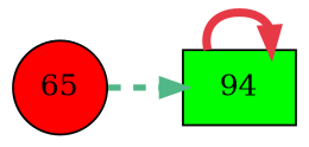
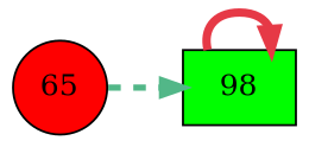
  digraph {
    rankdir=LR
    node [style=filled]
    n1 [fillcolor="#fe0000" label=65 shape=circle]
-   n2 [fillcolor="#00fe00" label=94 shape=box]
+   n2 [fillcolor="#00fe00" label=98 shape=box]
    n1 -> n2 [color="#52b788" penwidth=3.00 style=dashed]
    n2 -> n2 [color="#e63946" penwidth=4.00]
  }
